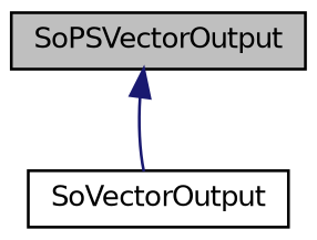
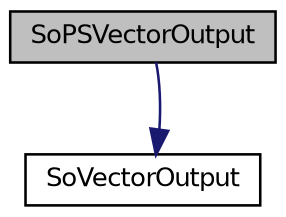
  digraph {
    node [color=black fontname=Helvetica fontsize=10 shape=record style=filled]
    n1 [fillcolor=grey75 fontcolor=black height=0.2 label=SoPSVectorOutput width=0.4]
    n2 [fillcolor=white height=0.2 label=SoVectorOutput width=0.4]
-   n1 -> n2 [color=midnightblue dir=back fontname=Helvetica fontsize=10 labelfontname=Helvetica labelfontsize=10 style=solid]
+   n2 -> n1 [color=midnightblue dir=back fontname=Helvetica fontsize=10 labelfontname=Helvetica labelfontsize=10 style=solid]
  }
